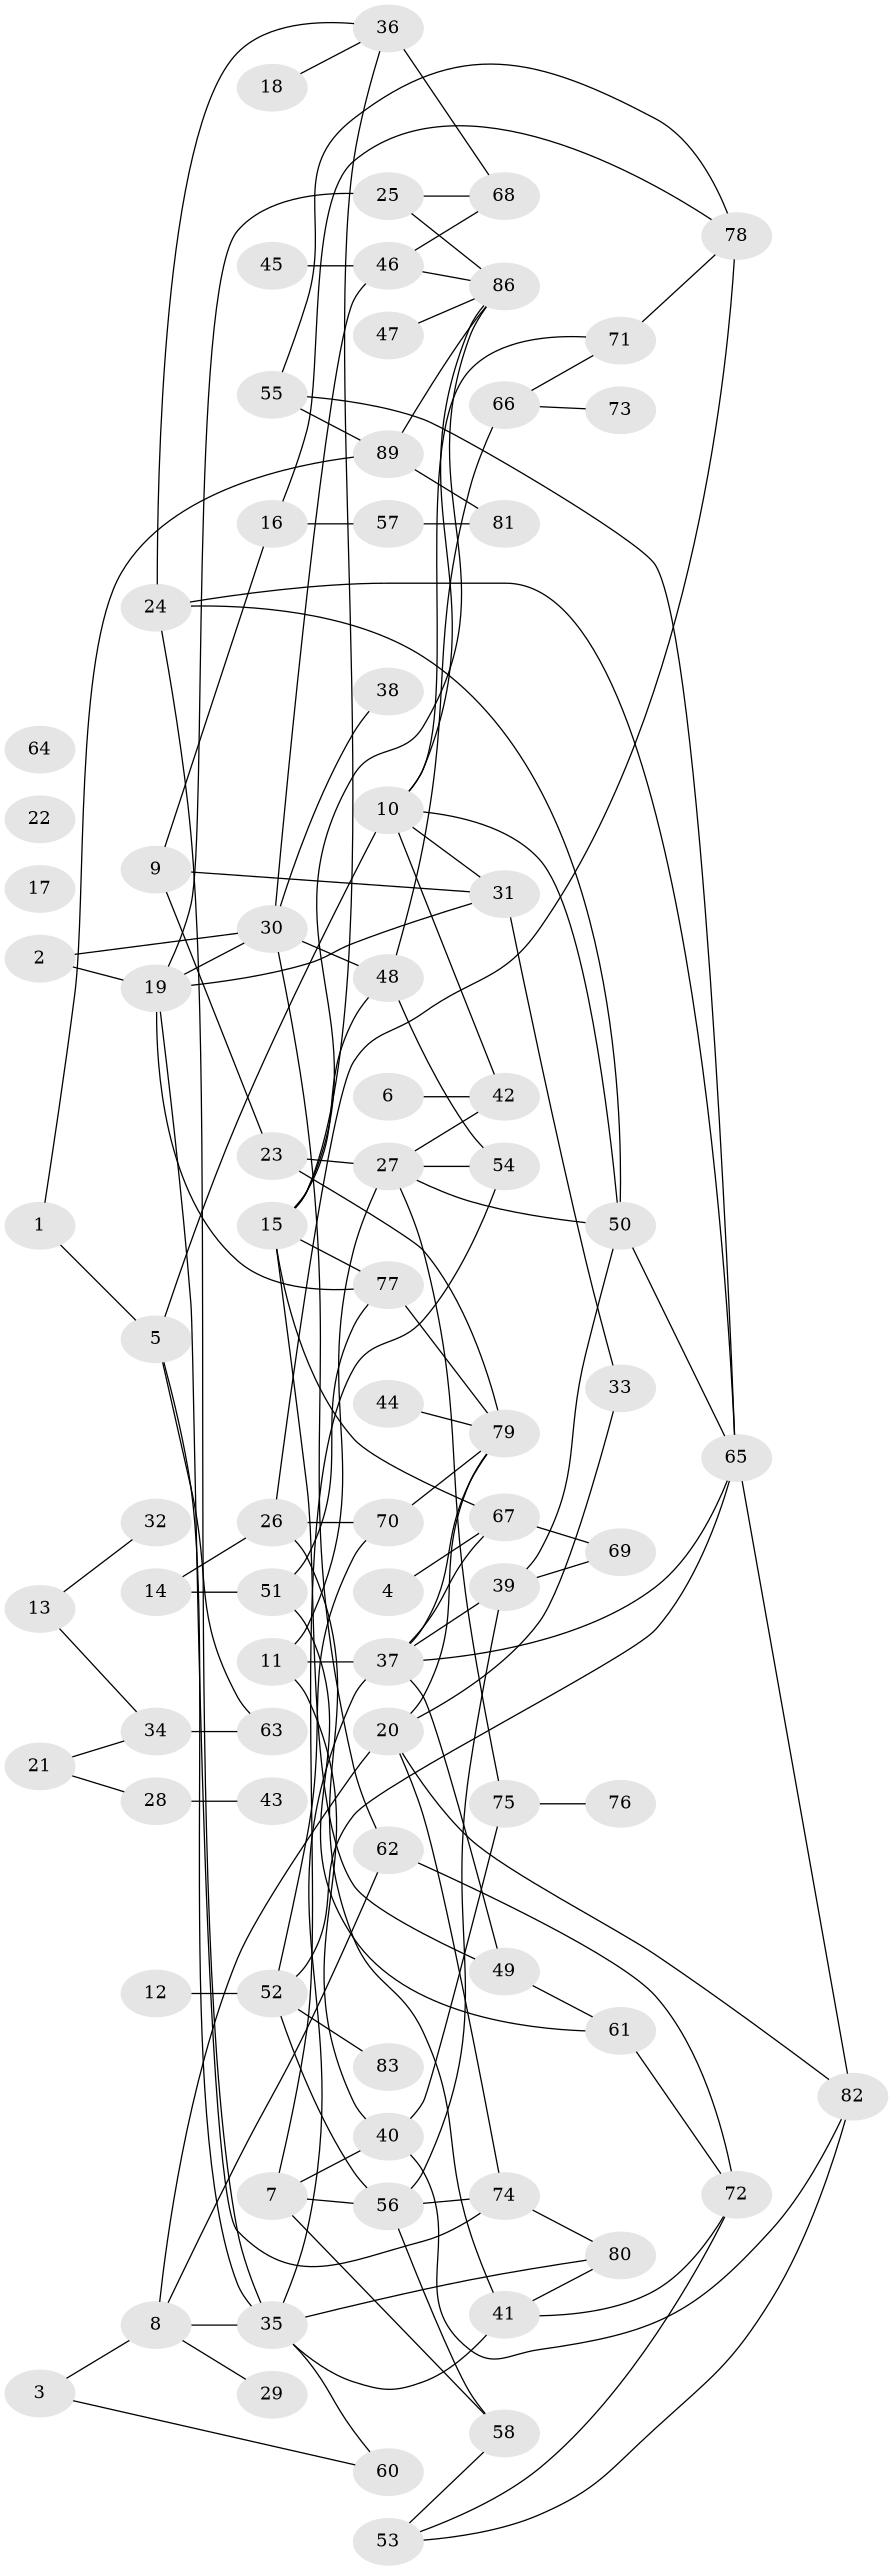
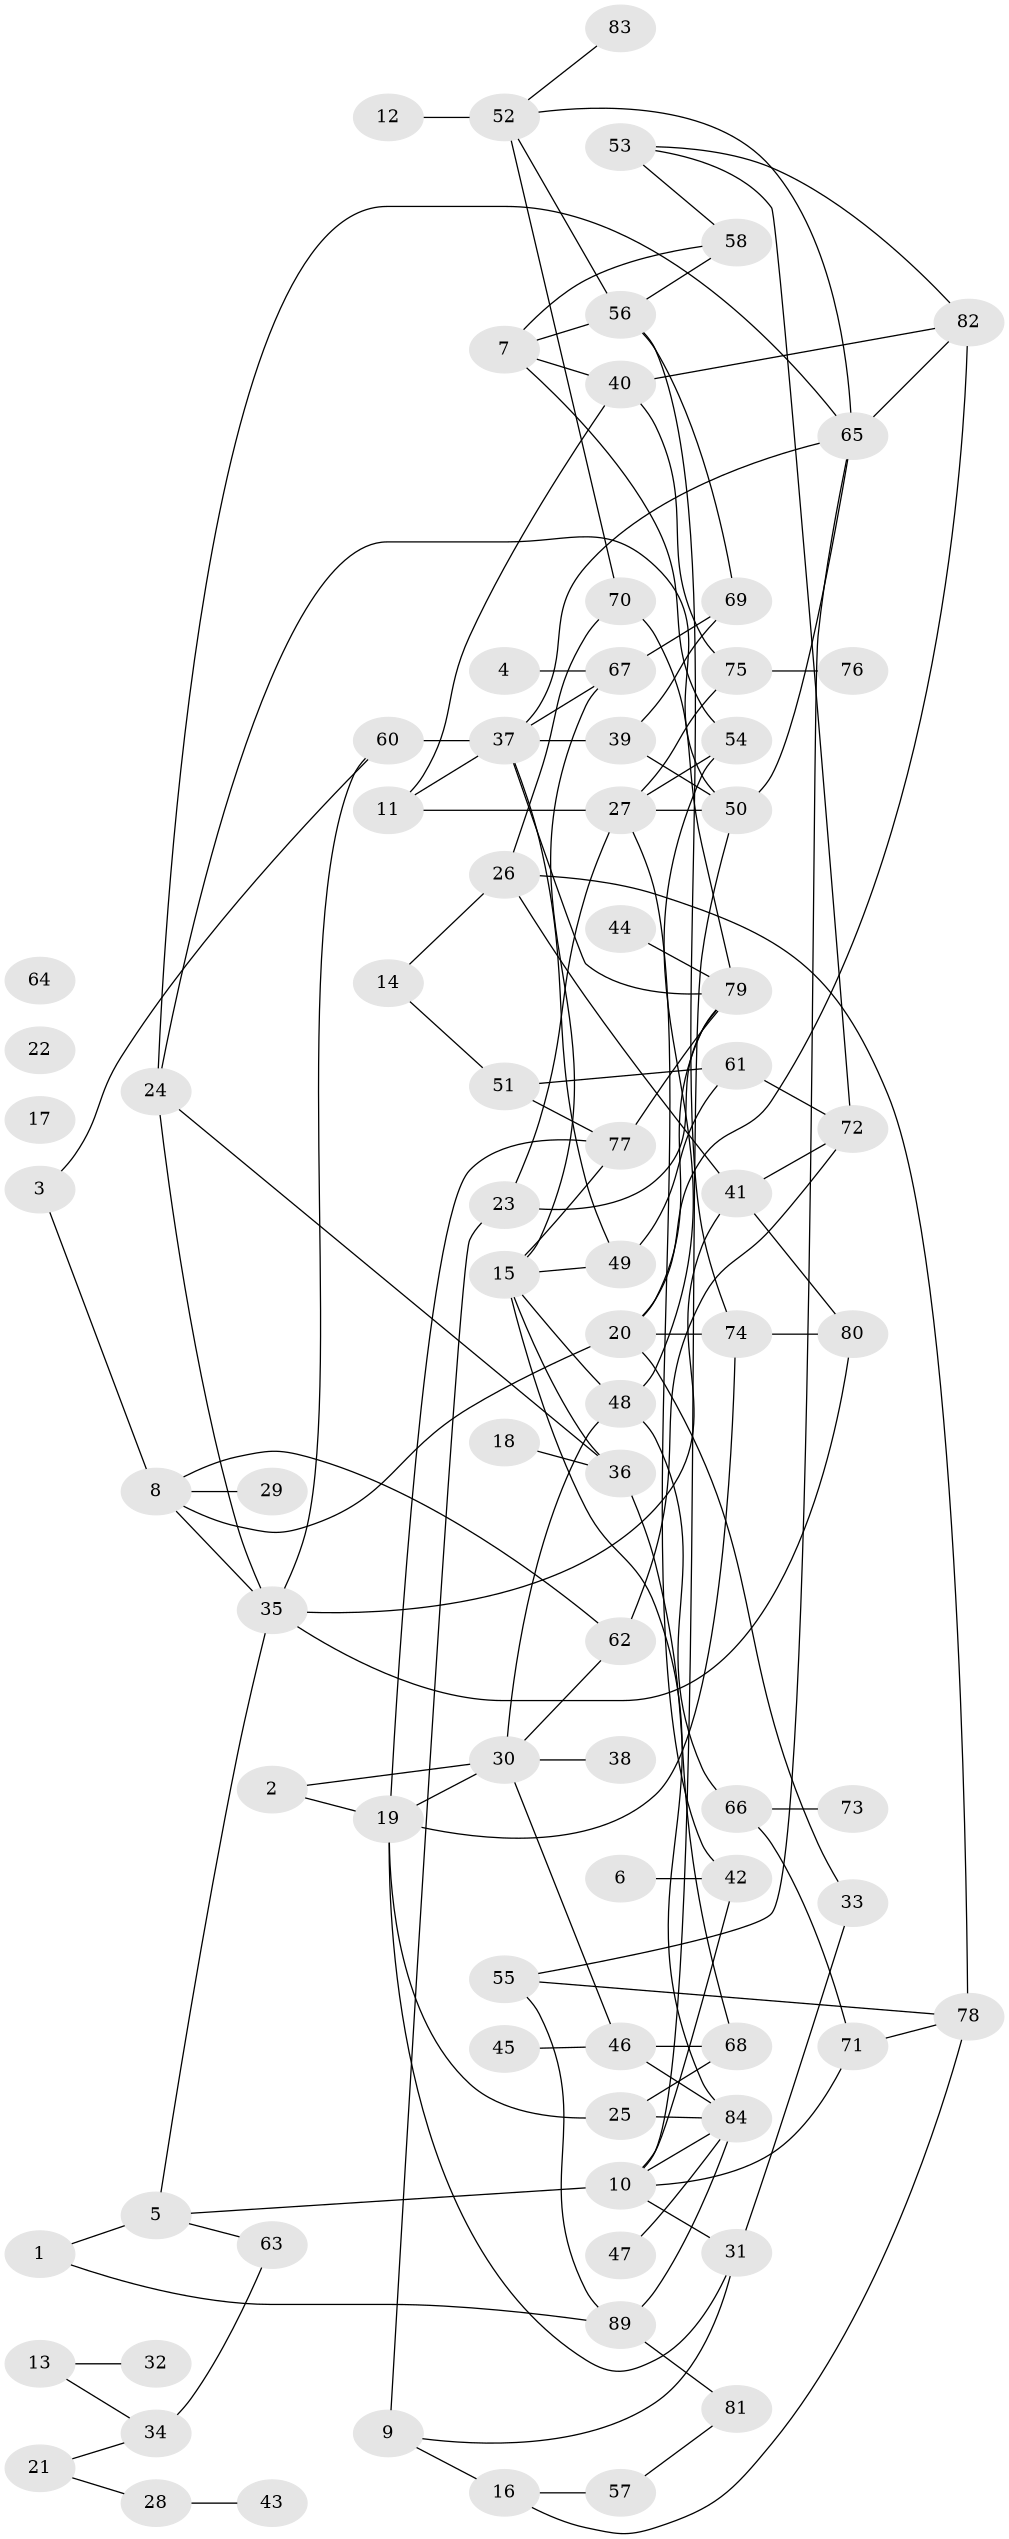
  graph {
    rankdir=LR
    node [color=gray90 style=filled]
    1
    5
    n3 [label=89]
    10
    35
    63
-   84 [label=86]
+   84
    81
    2
    19
    30
    31
    77
    25
    74
    62
    48
    38
    46
    3
    8
    60
    20
    29
    4
    67
    69
    42
    50
    71
    37
    41
    80
    6
    7
    40
    54
    56
    58
    82
    75
    33
    79
    72
    9
    16
    23
    57
    78
    27
    65
    11
    49
    39
    12
    52
    70
    83
    13
    32
    34
    14
    26
    51
    61
    15
    36
    68
    66
    17
    18
    21
    28
    43
    22
    24
    76
    44
    45
    47
    73
    53
    55
    64
    1 -- 5
    1 -- n3
    5 -- 10
    5 -- 35
    5 -- 63
    n3 -- 84
    n3 -- 81
    10 -- 84
    10 -- 31
    10 -- 42
    10 -- 50
    10 -- 71
    35 -- 60
-   35 -- 37
+   60 -- 37
    35 -- 41
    35 -- 80
    2 -- 19
    2 -- 30
    19 -- 30
    19 -- 31
    19 -- 77
    19 -- 25
    19 -- 74
    30 -- 62
    30 -- 48
    30 -- 38
    30 -- 46
    31 -- 33
    77 -- 79
    25 -- 84
    25 -- 68
    74 -- 80
    62 -- 72
    48 -- 54
    48 -- 66
    46 -- 84
    46 -- 68
    3 -- 8
    3 -- 60
    8 -- 35
    8 -- 62
    8 -- 20
    8 -- 29
    20 -- 74
    20 -- 82
    20 -- 33
    20 -- 79
    4 -- 67
    67 -- 69
    50 -- 65
    71 -- 78
    37 -- 67
    37 -- 79
    37 -- 65
    37 -- 49
    37 -- 39
    41 -- 80
    41 -- 72
    6 -- 42
    7 -- 40
    7 -- 54
    7 -- 56
    7 -- 58
    40 -- 82
    40 -- 75
    56 -- 74
-   56 -- 39
+   56 -- 69
    56 -- 58
    75 -- 76
    9 -- 31
    9 -- 16
    9 -- 23
    16 -- 57
    16 -- 78
    23 -- 79
    23 -- 27
    57 -- 81
    27 -- 42
    27 -- 50
    27 -- 54
    27 -- 75
    65 -- 82
    11 -- 37
    11 -- 40
    11 -- 27
    49 -- 61
    39 -- 69
    39 -- 50
    12 -- 52
    52 -- 56
    52 -- 65
    52 -- 70
    52 -- 83
    70 -- 79
    13 -- 32
    13 -- 34
    34 -- 63
    14 -- 26
    14 -- 51
    26 -- 41
    26 -- 78
    26 -- 70
    51 -- 77
    51 -- 61
    61 -- 72
    15 -- 84
    15 -- 77
    15 -- 48
    15 -- 67
    15 -- 49
    15 -- 36
    36 -- 68
    66 -- 71
    66 -- 73
    18 -- 36
    21 -- 34
    21 -- 28
    28 -- 43
    24 -- 35
    24 -- 50
    24 -- 65
    24 -- 36
    44 -- 79
    45 -- 46
    47 -- 84
    53 -- 58
    53 -- 82
    53 -- 72
    55 -- n3
    55 -- 78
    55 -- 65
  }
